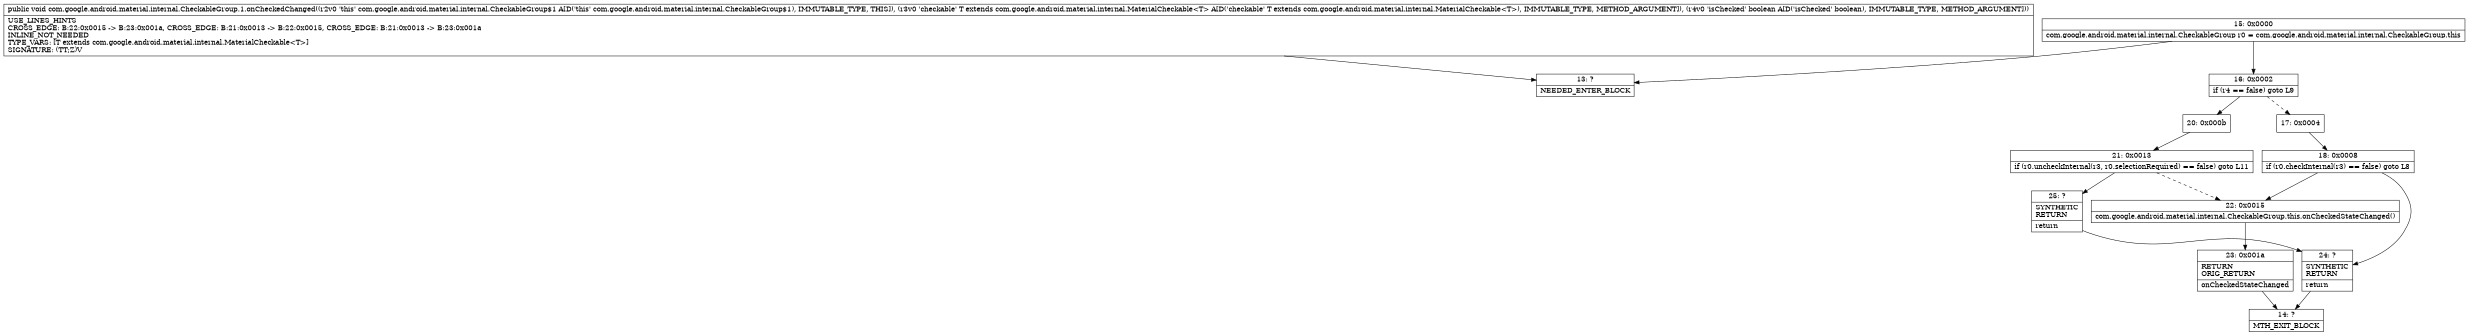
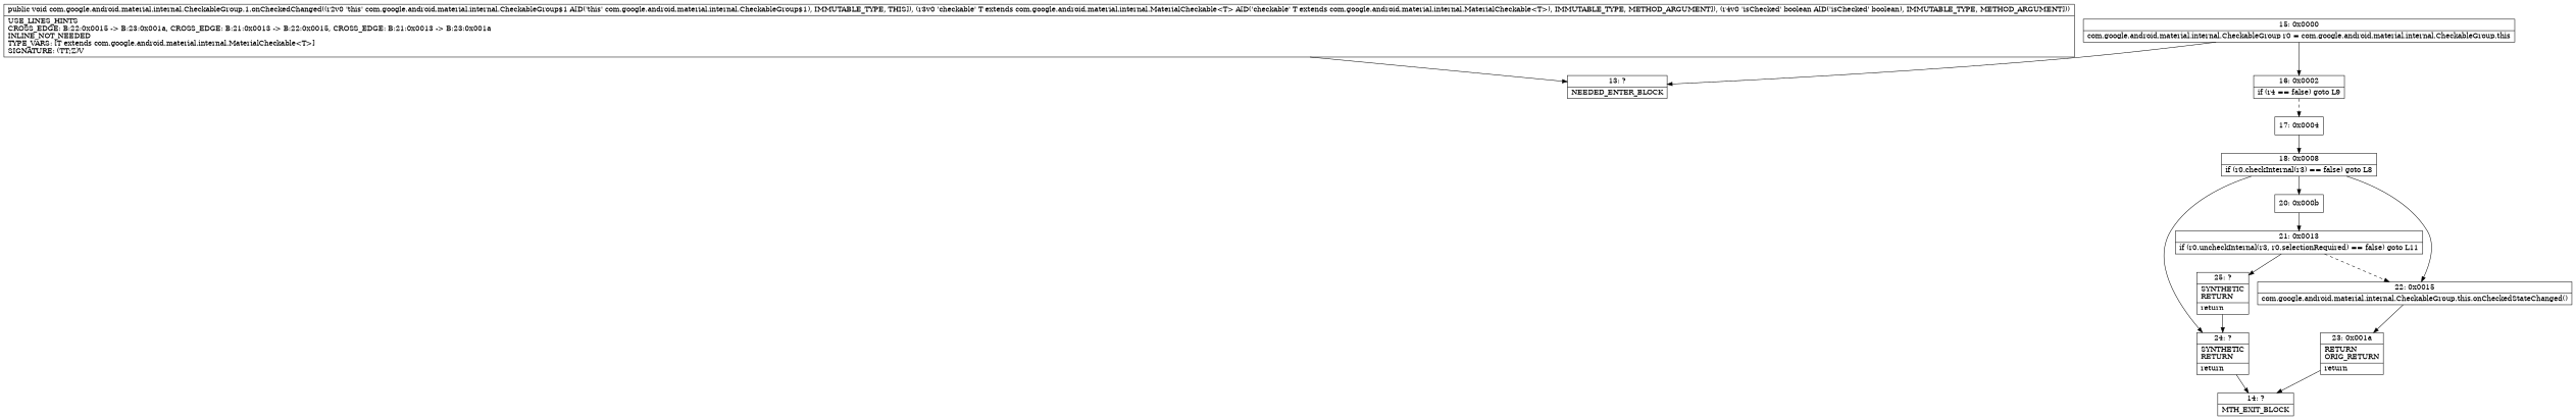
  digraph {
    node [shape=record]
    n1 [label="{13\:\ ?|NEEDED_ENTER_BLOCK\l}"]
    n2 [label="{15\:\ 0x0000|com.google.android.material.internal.CheckableGroup r0 = com.google.android.material.internal.CheckableGroup.this\l}"]
    n3 [label="{16\:\ 0x0002|if (r4 == false) goto L9\l}"]
    n4 [label="{17\:\ 0x0004}"]
    n5 [label="{20\:\ 0x000b}"]
    n6 [label="{18\:\ 0x0008|if (r0.checkInternal(r3) == false) goto L8\l}"]
    n7 [label="{21\:\ 0x0013|if (r0.uncheckInternal(r3, r0.selectionRequired) == false) goto L11\l}"]
    n8 [label="{22\:\ 0x0015|com.google.android.material.internal.CheckableGroup.this.onCheckedStateChanged()\l}"]
    n9 [label="{24\:\ ?|SYNTHETIC\lRETURN\l|return\l}"]
-   n10 [label="{23\:\ 0x001a|RETURN\lORIG_RETURN\l|onCheckedStateChanged\l}"]
+   n10 [label="{23\:\ 0x001a|RETURN\lORIG_RETURN\l|return\l}"]
    n11 [label="{14\:\ ?|MTH_EXIT_BLOCK\l}"]
    n12 [label="{25\:\ ?|SYNTHETIC\lRETURN\l|return\l}"]
    n13 [label="{public void com.google.android.material.internal.CheckableGroup.1.onCheckedChanged((r2v0 'this' com.google.android.material.internal.CheckableGroup$1 A[D('this' com.google.android.material.internal.CheckableGroup$1), IMMUTABLE_TYPE, THIS]), (r3v0 'checkable' T extends com.google.android.material.internal.MaterialCheckable\<T\> A[D('checkable' T extends com.google.android.material.internal.MaterialCheckable\<T\>), IMMUTABLE_TYPE, METHOD_ARGUMENT]), (r4v0 'isChecked' boolean A[D('isChecked' boolean), IMMUTABLE_TYPE, METHOD_ARGUMENT]))  | USE_LINES_HINTS\lCROSS_EDGE: B:22:0x0015 \-\> B:23:0x001a, CROSS_EDGE: B:21:0x0013 \-\> B:22:0x0015, CROSS_EDGE: B:21:0x0013 \-\> B:23:0x001a\lINLINE_NOT_NEEDED\lTYPE_VARS: [T extends com.google.android.material.internal.MaterialCheckable\<T\>]\lSIGNATURE: (TT;Z)V\l}"]
    n2 -> n1
    n2 -> n3
    n3 -> n4 [style=dashed]
-   n3 -> n5
+   n6 -> n5
    n4 -> n6
    n5 -> n7
    n6 -> n8 [style=solid]
    n6 -> n9
    n7 -> n8 [style=dashed]
    n7 -> n12
    n8 -> n10
    n9 -> n11
    n10 -> n11
    n12 -> n9
    n13 -> n1
  }
